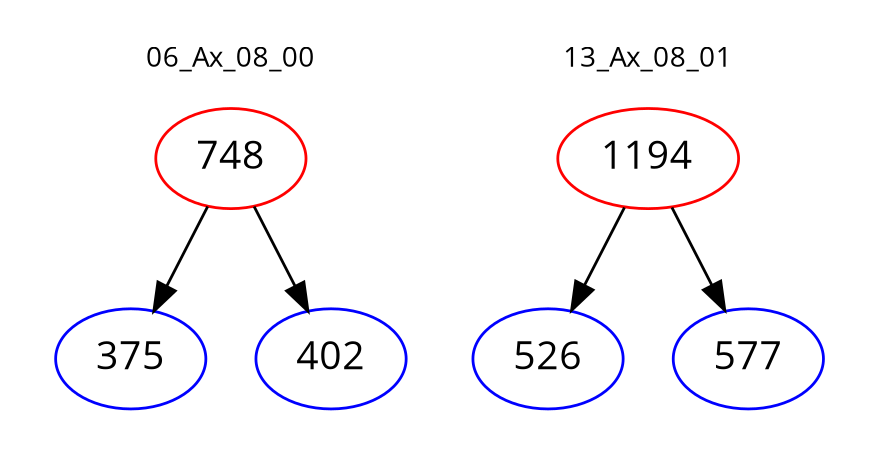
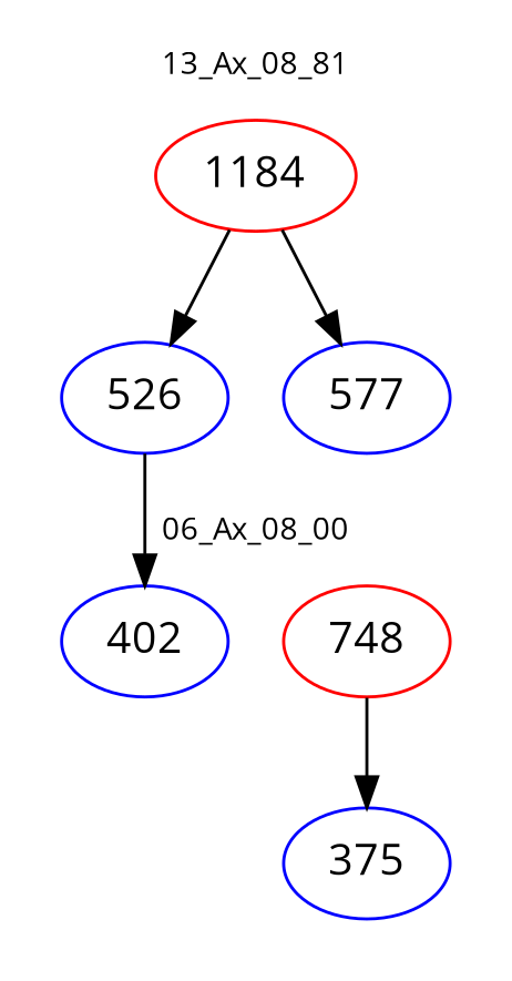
  digraph {
    fontname="Open Sans"
    node [color=blue fontname="Open Sans"]
    edge [color=black fontname="Open Sans"]
    n1 [color=red label=748]
    n2 [label=375]
    n3 [label=402]
-   n4 [color=red label=1194]
+   n4 [color=red label=1184]
    n5 [label=526]
    n6 [label=577]
    subgraph cluster_1 {
      color=white
      fontsize=10
      label="06_Ax_08_00"
      n1
      n2
      n3
    }
    subgraph cluster_2 {
      color=white
      fontsize=10
-     label="13_Ax_08_01"
+     label="13_Ax_08_81"
      n4
      n5
      n6
    }
    n1 -> n2
-   n1 -> n3
+   n5 -> n3
    n4 -> n5
    n4 -> n6
  }
